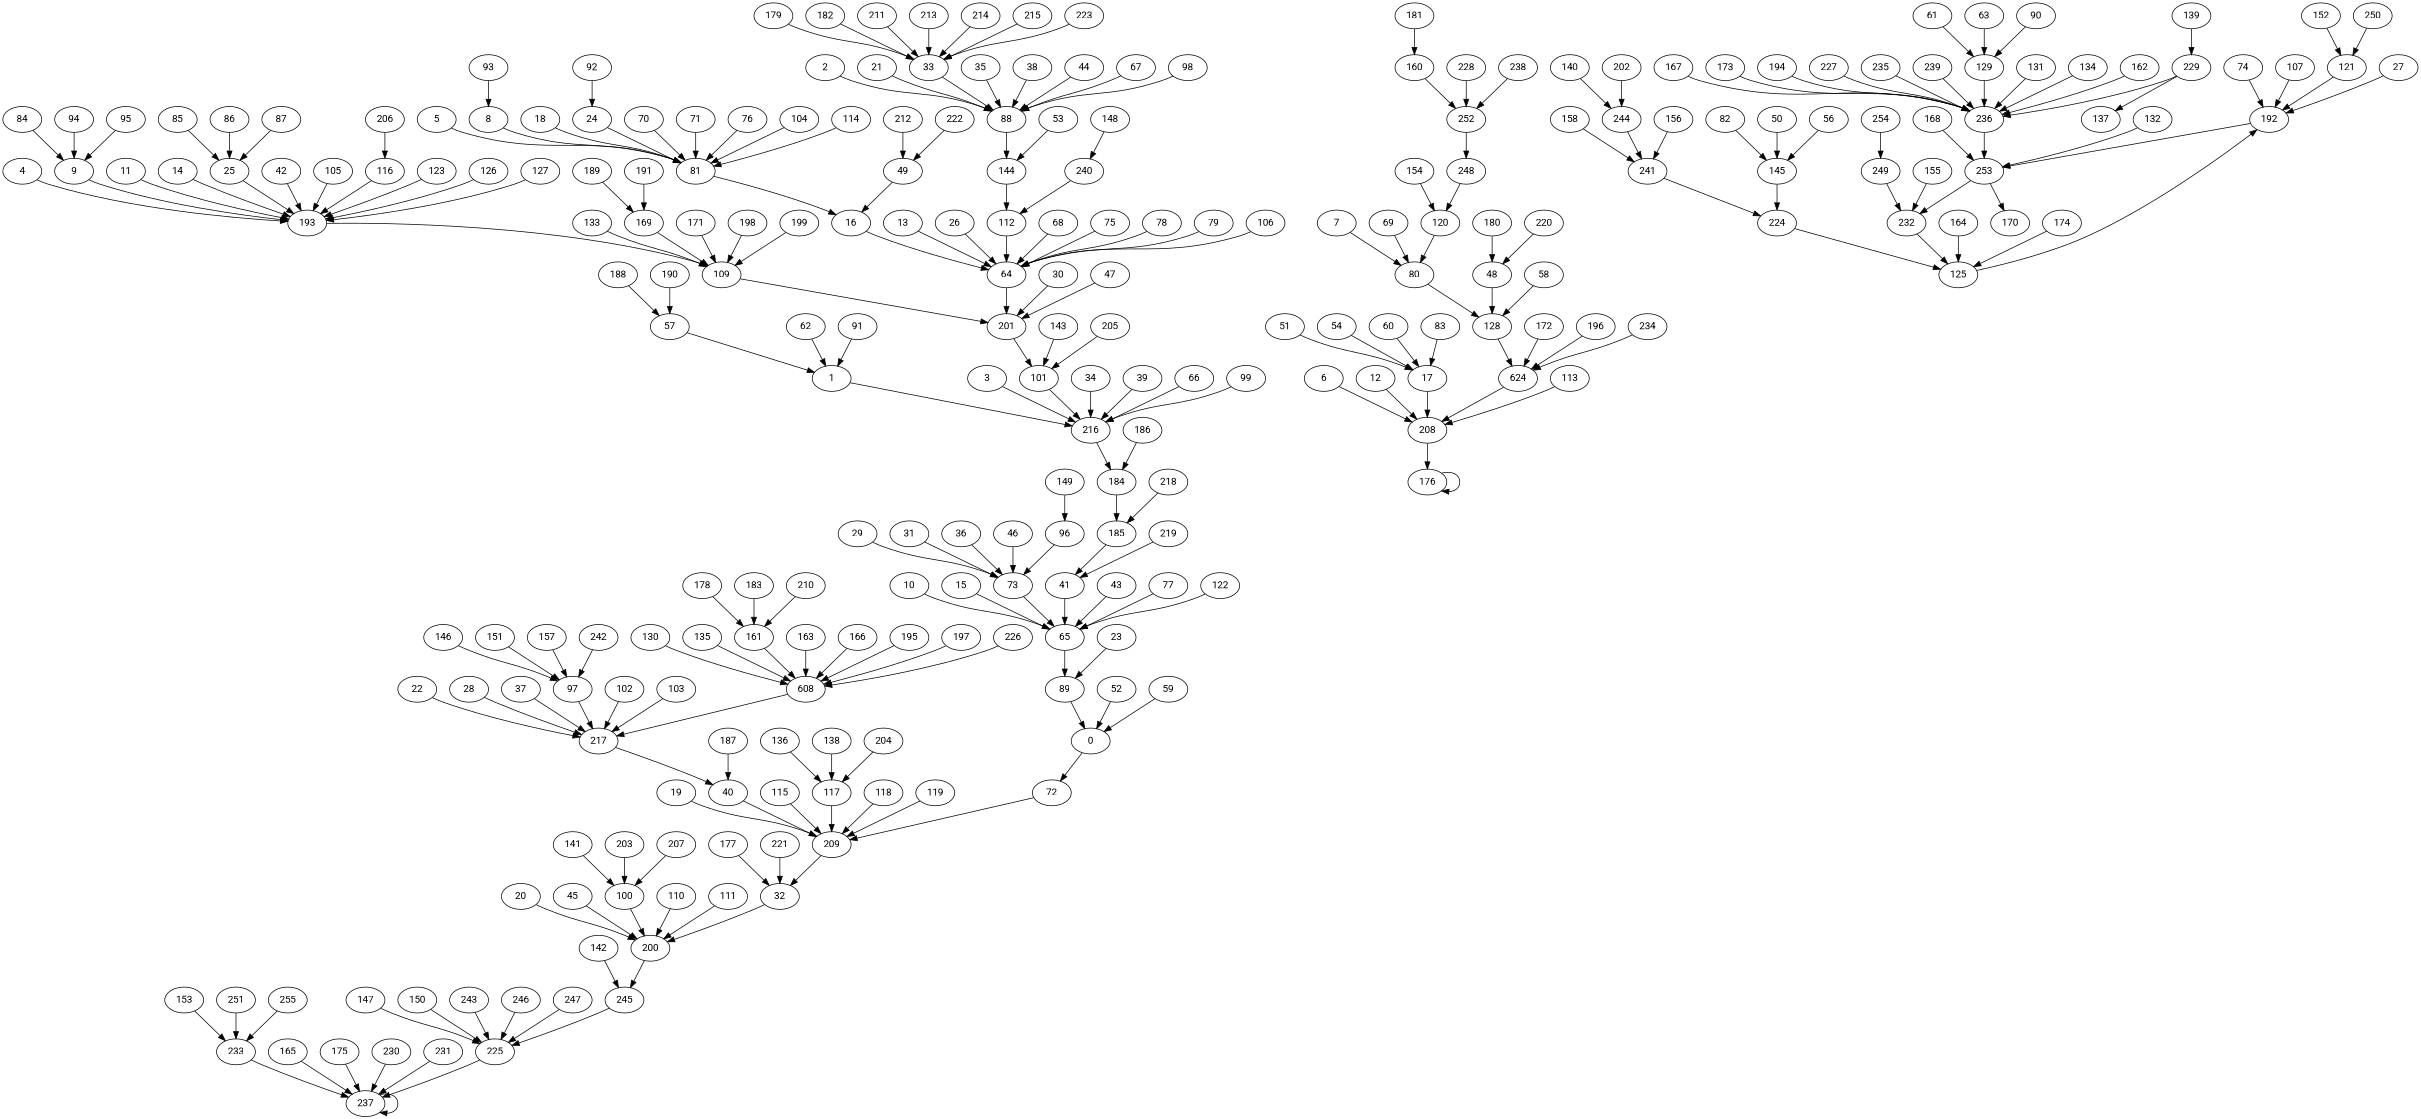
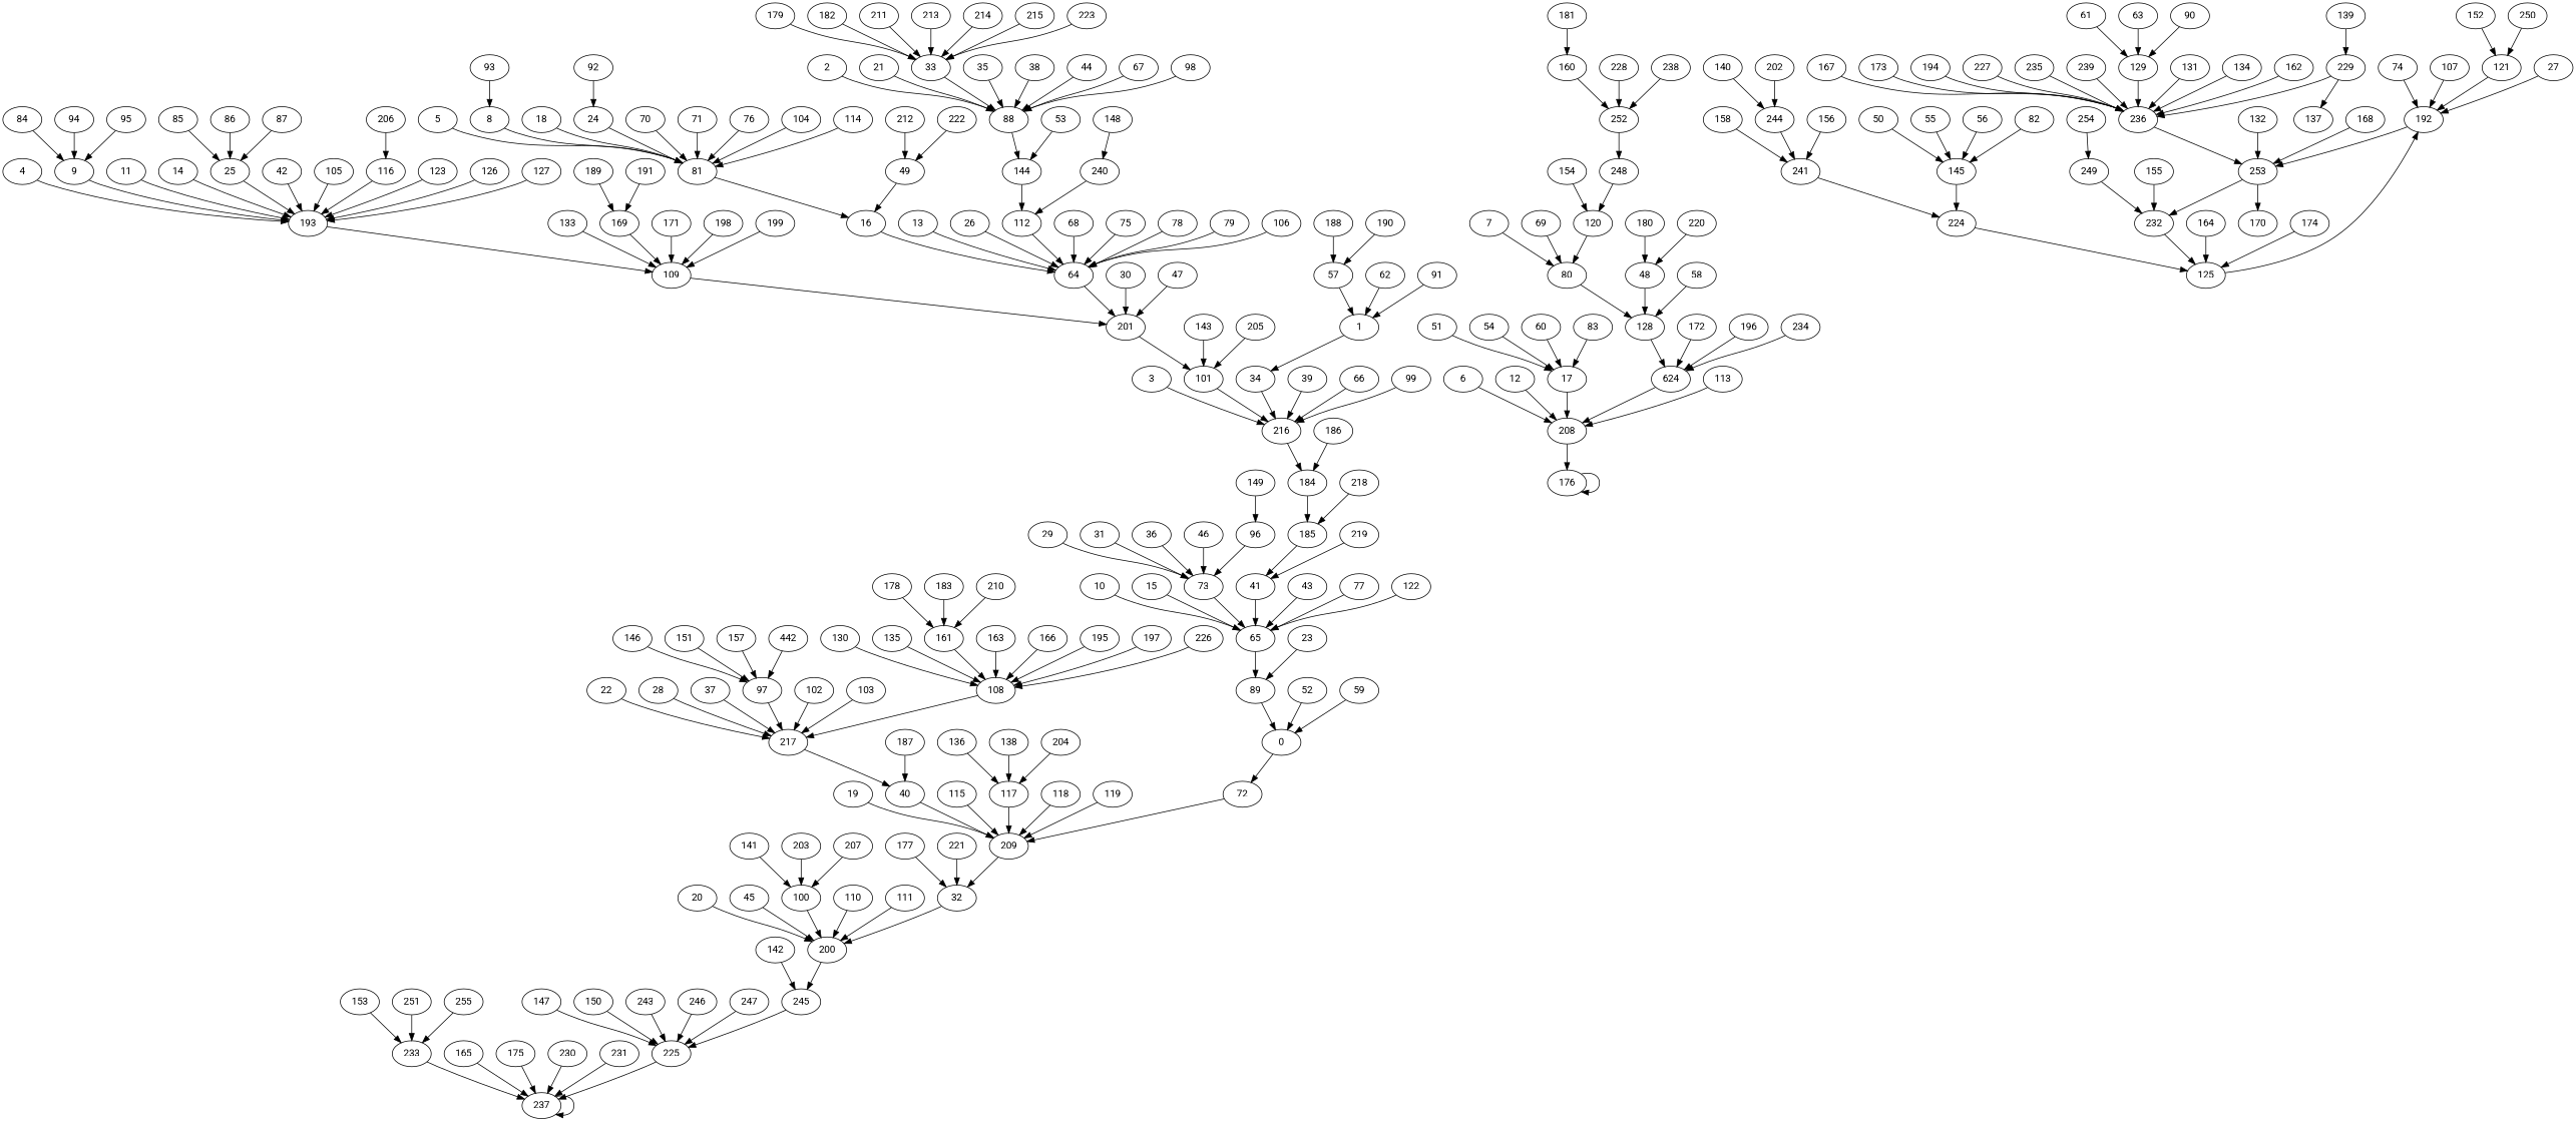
  digraph {
    fontname=Roboto
    node [fontname=Roboto]
    edge [fontname=Roboto]
    n1 [label=0]
    n2 [label=72]
    n3 [label=209]
    n4 [label=1]
    n5 [label=216]
    n6 [label=184]
    n7 [label=2]
    n8 [label=88]
    n9 [label=144]
    n10 [label=3]
    n11 [label=4]
    n12 [label=193]
    n13 [label=109]
    n14 [label=5]
    n15 [label=81]
    n16 [label=16]
    n17 [label=6]
    n18 [label=208]
    n19 [label=176]
    n20 [label=7]
    n21 [label=80]
    n22 [label=128]
    n23 [label=8]
    n24 [label=9]
    n25 [label=10]
    n26 [label=65]
    n27 [label=89]
    n28 [label=11]
    n29 [label=12]
    n30 [label=13]
    n31 [label=64]
    n32 [label=201]
    n33 [label=14]
    n34 [label=15]
    n35 [label=17]
    n36 [label=18]
    n37 [label=19]
    n38 [label=32]
    n39 [label=20]
    n40 [label=200]
    n41 [label=245]
    n42 [label=21]
    n43 [label=22]
    n44 [label=217]
    n45 [label=40]
    n46 [label=23]
    n47 [label=24]
    n48 [label=25]
    n49 [label=26]
    n50 [label=27]
    n51 [label=192]
    n52 [label=253]
    n53 [label=28]
    n54 [label=29]
    n55 [label=73]
    n56 [label=30]
    n57 [label=101]
    n58 [label=31]
    n59 [label=33]
    n60 [label=34]
    n61 [label=35]
    n62 [label=36]
    n63 [label=37]
    n64 [label=38]
    n65 [label=39]
    n66 [label=41]
    n67 [label=42]
    n68 [label=43]
    n69 [label=44]
    n70 [label=45]
    n71 [label=46]
    n72 [label=47]
    n73 [label=48]
    n74 [label=624]
    n75 [label=49]
    n76 [label=50]
    n77 [label=145]
    n78 [label=224]
    n79 [label=51]
    n80 [label=52]
    n81 [label=53]
    n82 [label=112]
    n83 [label=54]
+   n84 [label=55]
    n85 [label=56]
    n86 [label=57]
    n87 [label=58]
    n88 [label=59]
    n89 [label=60]
    n90 [label=61]
    n91 [label=129]
    n92 [label=236]
    n93 [label=62]
    n94 [label=63]
    n95 [label=66]
    n96 [label=67]
    n97 [label=68]
    n98 [label=69]
    n99 [label=70]
    n100 [label=71]
    n101 [label=74]
    n102 [label=75]
    n103 [label=76]
    n104 [label=77]
    n105 [label=78]
    n106 [label=79]
    n107 [label=82]
    n108 [label=83]
    n109 [label=84]
    n110 [label=85]
    n111 [label=86]
    n112 [label=87]
    n113 [label=90]
    n114 [label=91]
    n115 [label=92]
    n116 [label=93]
    n117 [label=94]
    n118 [label=95]
    n119 [label=96]
    n120 [label=97]
    n121 [label=98]
    n122 [label=99]
    n123 [label=100]
    n124 [label=102]
    n125 [label=103]
    n126 [label=104]
    n127 [label=105]
    n128 [label=106]
    n129 [label=107]
-   n130 [label=608]
+   n130 [label=108]
    n131 [label=110]
    n132 [label=111]
    n133 [label=113]
    n134 [label=114]
    n135 [label=115]
    n136 [label=116]
    n137 [label=117]
    n138 [label=118]
    n139 [label=119]
    n140 [label=120]
    n141 [label=121]
    n142 [label=122]
    n143 [label=123]
    n144 [label=125]
    n145 [label=126]
    n146 [label=127]
    n147 [label=130]
    n148 [label=131]
    n149 [label=132]
    n150 [label=232]
    n151 [label=170]
    n152 [label=133]
    n153 [label=134]
    n154 [label=135]
    n155 [label=136]
    n156 [label=137]
    n157 [label=229]
    n158 [label=138]
    n159 [label=139]
    n160 [label=140]
    n161 [label=244]
    n162 [label=241]
    n163 [label=141]
    n164 [label=142]
    n165 [label=225]
    n166 [label=143]
    n167 [label=146]
    n168 [label=147]
    n169 [label=237]
    n170 [label=148]
    n171 [label=240]
    n172 [label=149]
    n173 [label=150]
    n174 [label=151]
    n175 [label=152]
    n176 [label=153]
    n177 [label=233]
    n178 [label=154]
    n179 [label=155]
    n180 [label=156]
    n181 [label=157]
    n182 [label=158]
    n183 [label=160]
    n184 [label=252]
    n185 [label=248]
    n186 [label=161]
    n187 [label=162]
    n188 [label=163]
    n189 [label=164]
    n190 [label=165]
    n191 [label=166]
    n192 [label=167]
    n193 [label=168]
    n194 [label=169]
    n195 [label=171]
    n196 [label=172]
    n197 [label=173]
    n198 [label=174]
    n199 [label=175]
    n200 [label=177]
    n201 [label=178]
    n202 [label=179]
    n203 [label=180]
    n204 [label=181]
    n205 [label=182]
    n206 [label=183]
    n207 [label=185]
    n208 [label=186]
    n209 [label=187]
    n210 [label=188]
    n211 [label=189]
    n212 [label=190]
    n213 [label=191]
    n214 [label=194]
    n215 [label=195]
    n216 [label=196]
    n217 [label=197]
    n218 [label=198]
    n219 [label=199]
    n220 [label=202]
    n221 [label=203]
    n222 [label=204]
    n223 [label=205]
    n224 [label=206]
    n225 [label=207]
    n226 [label=210]
    n227 [label=211]
    n228 [label=212]
    n229 [label=213]
    n230 [label=214]
    n231 [label=215]
    n232 [label=218]
    n233 [label=219]
    n234 [label=220]
    n235 [label=221]
    n236 [label=222]
    n237 [label=223]
    n238 [label=226]
    n239 [label=227]
    n240 [label=228]
    n241 [label=230]
    n242 [label=231]
    n243 [label=234]
    n244 [label=235]
    n245 [label=238]
    n246 [label=239]
-   n247 [label=242]
+   n247 [label=442]
    n248 [label=243]
    n249 [label=246]
    n250 [label=247]
    n251 [label=249]
    n252 [label=250]
    n253 [label=251]
    n254 [label=254]
    n255 [label=255]
    n1 -> n2
    n2 -> n3
    n3 -> n38
-   n4 -> n5
+   n4 -> n60
    n5 -> n6
    n6 -> n207
    n7 -> n8
    n8 -> n9
    n9 -> n82
    n10 -> n5
    n11 -> n12
    n12 -> n13
    n13 -> n32
    n14 -> n15
    n15 -> n16
    n16 -> n31
    n17 -> n18
    n18 -> n19
    n19 -> n19
    n20 -> n21
    n21 -> n22
    n22 -> n74
    n23 -> n15
    n24 -> n12
    n25 -> n26
    n26 -> n27
    n27 -> n1
    n28 -> n12
    n29 -> n18
    n30 -> n31
    n31 -> n32
    n32 -> n57
    n33 -> n12
    n34 -> n26
    n35 -> n18
    n36 -> n15
    n37 -> n3
    n38 -> n40
    n39 -> n40
    n40 -> n41
    n41 -> n165
    n42 -> n8
    n43 -> n44
    n44 -> n45
    n45 -> n3
    n46 -> n27
    n47 -> n15
    n48 -> n12
    n49 -> n31
    n50 -> n51
    n51 -> n52
    n52 -> n150
    n52 -> n151
    n53 -> n44
    n54 -> n55
    n55 -> n26
    n56 -> n32
    n57 -> n5
    n58 -> n55
    n59 -> n8
    n60 -> n5
    n61 -> n8
    n62 -> n55
    n63 -> n44
    n64 -> n8
    n65 -> n5
    n66 -> n26
    n67 -> n12
    n68 -> n26
    n69 -> n8
    n70 -> n40
    n71 -> n55
    n72 -> n32
    n73 -> n22
    n74 -> n18
    n75 -> n16
    n76 -> n77
    n77 -> n78
    n78 -> n144
    n79 -> n35
    n80 -> n1
    n81 -> n9
    n82 -> n31
    n83 -> n35
+   n84 -> n77
    n85 -> n77
    n86 -> n4
    n87 -> n22
    n88 -> n1
    n89 -> n35
    n90 -> n91
    n91 -> n92
    n92 -> n52
    n93 -> n4
    n94 -> n91
    n95 -> n5
    n96 -> n8
    n97 -> n31
    n98 -> n21
    n99 -> n15
    n100 -> n15
    n101 -> n51
    n102 -> n31
    n103 -> n15
    n104 -> n26
    n105 -> n31
    n106 -> n31
    n107 -> n77
    n108 -> n35
    n109 -> n24
    n110 -> n48
    n111 -> n48
    n112 -> n48
    n113 -> n91
    n114 -> n4
    n115 -> n47
    n116 -> n23
    n117 -> n24
    n118 -> n24
    n119 -> n55
    n120 -> n44
    n121 -> n8
    n122 -> n5
    n123 -> n40
    n124 -> n44
    n125 -> n44
    n126 -> n15
    n127 -> n12
    n128 -> n31
    n129 -> n51
    n130 -> n44
    n131 -> n40
    n132 -> n40
    n133 -> n18
    n134 -> n15
    n135 -> n3
    n136 -> n12
    n137 -> n3
    n138 -> n3
    n139 -> n3
    n140 -> n21
    n141 -> n51
    n142 -> n26
    n143 -> n12
    n144 -> n51
    n145 -> n12
    n146 -> n12
    n147 -> n130
    n148 -> n92
    n149 -> n52
    n150 -> n144
    n152 -> n13
    n153 -> n92
    n154 -> n130
    n155 -> n137
    n157 -> n92
    n157 -> n156
    n158 -> n137
    n159 -> n157
    n160 -> n161
    n161 -> n162
    n162 -> n78
    n163 -> n123
    n164 -> n41
    n165 -> n169
    n166 -> n57
    n167 -> n120
    n168 -> n165
    n169 -> n169
    n170 -> n171
    n171 -> n82
    n172 -> n119
    n173 -> n165
    n174 -> n120
    n175 -> n141
    n176 -> n177
    n177 -> n169
    n178 -> n140
    n179 -> n150
    n180 -> n162
    n181 -> n120
    n182 -> n162
    n183 -> n184
    n184 -> n185
    n185 -> n140
    n186 -> n130
    n187 -> n92
    n188 -> n130
    n189 -> n144
    n190 -> n169
    n191 -> n130
    n192 -> n92
    n193 -> n52
    n194 -> n13
    n195 -> n13
    n196 -> n74
    n197 -> n92
    n198 -> n144
    n199 -> n169
    n200 -> n38
    n201 -> n186
    n202 -> n59
    n203 -> n73
    n204 -> n183
    n205 -> n59
    n206 -> n186
    n207 -> n66
    n208 -> n6
    n209 -> n45
    n210 -> n86
    n211 -> n194
    n212 -> n86
    n213 -> n194
    n214 -> n92
    n215 -> n130
    n216 -> n74
    n217 -> n130
    n218 -> n13
    n219 -> n13
    n220 -> n161
    n221 -> n123
    n222 -> n137
    n223 -> n57
    n224 -> n136
    n225 -> n123
    n226 -> n186
    n227 -> n59
    n228 -> n75
    n229 -> n59
    n230 -> n59
    n231 -> n59
    n232 -> n207
    n233 -> n66
    n234 -> n73
    n235 -> n38
    n236 -> n75
    n237 -> n59
    n238 -> n130
    n239 -> n92
    n240 -> n184
    n241 -> n169
    n242 -> n169
    n243 -> n74
    n244 -> n92
    n245 -> n184
    n246 -> n92
    n247 -> n120
    n248 -> n165
    n249 -> n165
    n250 -> n165
    n251 -> n150
    n252 -> n141
    n253 -> n177
    n254 -> n251
    n255 -> n177
  }
